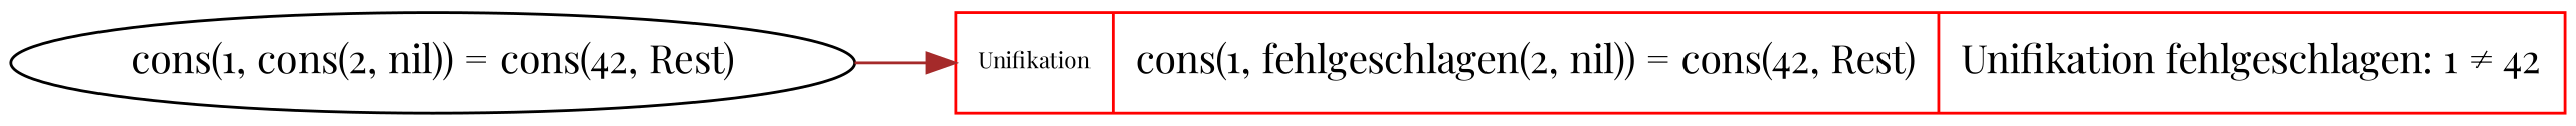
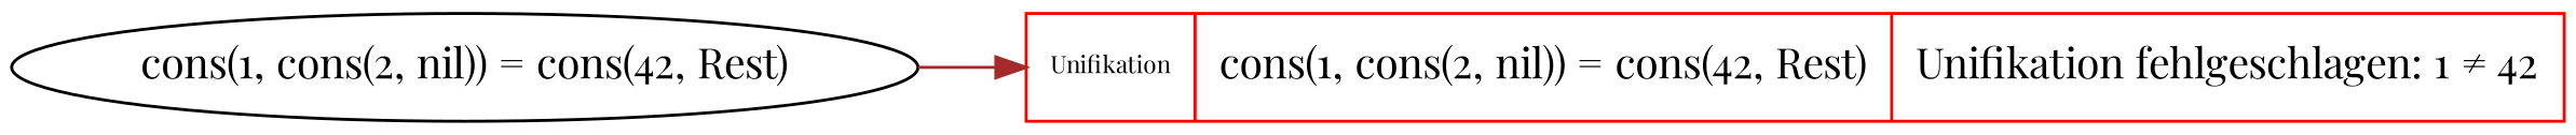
  digraph {
    rankdir=LR
    fontname="Playfair Display"
    node [fontname="Playfair Display"]
    n1 [label="cons(1, cons(2, nil)) = cons(42, Rest)"]
-   n2 [color=red label=<{<font point-size="8">Unifikation</font>|cons(1, fehlgeschlagen(2, nil)) = cons(42, Rest)|Unifikation fehlgeschlagen: 1 ≠ 42}> shape=record]
+   n2 [color=red label=<{<font point-size="8">Unifikation</font>|cons(1, cons(2, nil)) = cons(42, Rest)|Unifikation fehlgeschlagen: 1 ≠ 42}> shape=record]
    n1 -> n2 [color=brown fontname="Playfair Display"]
  }
